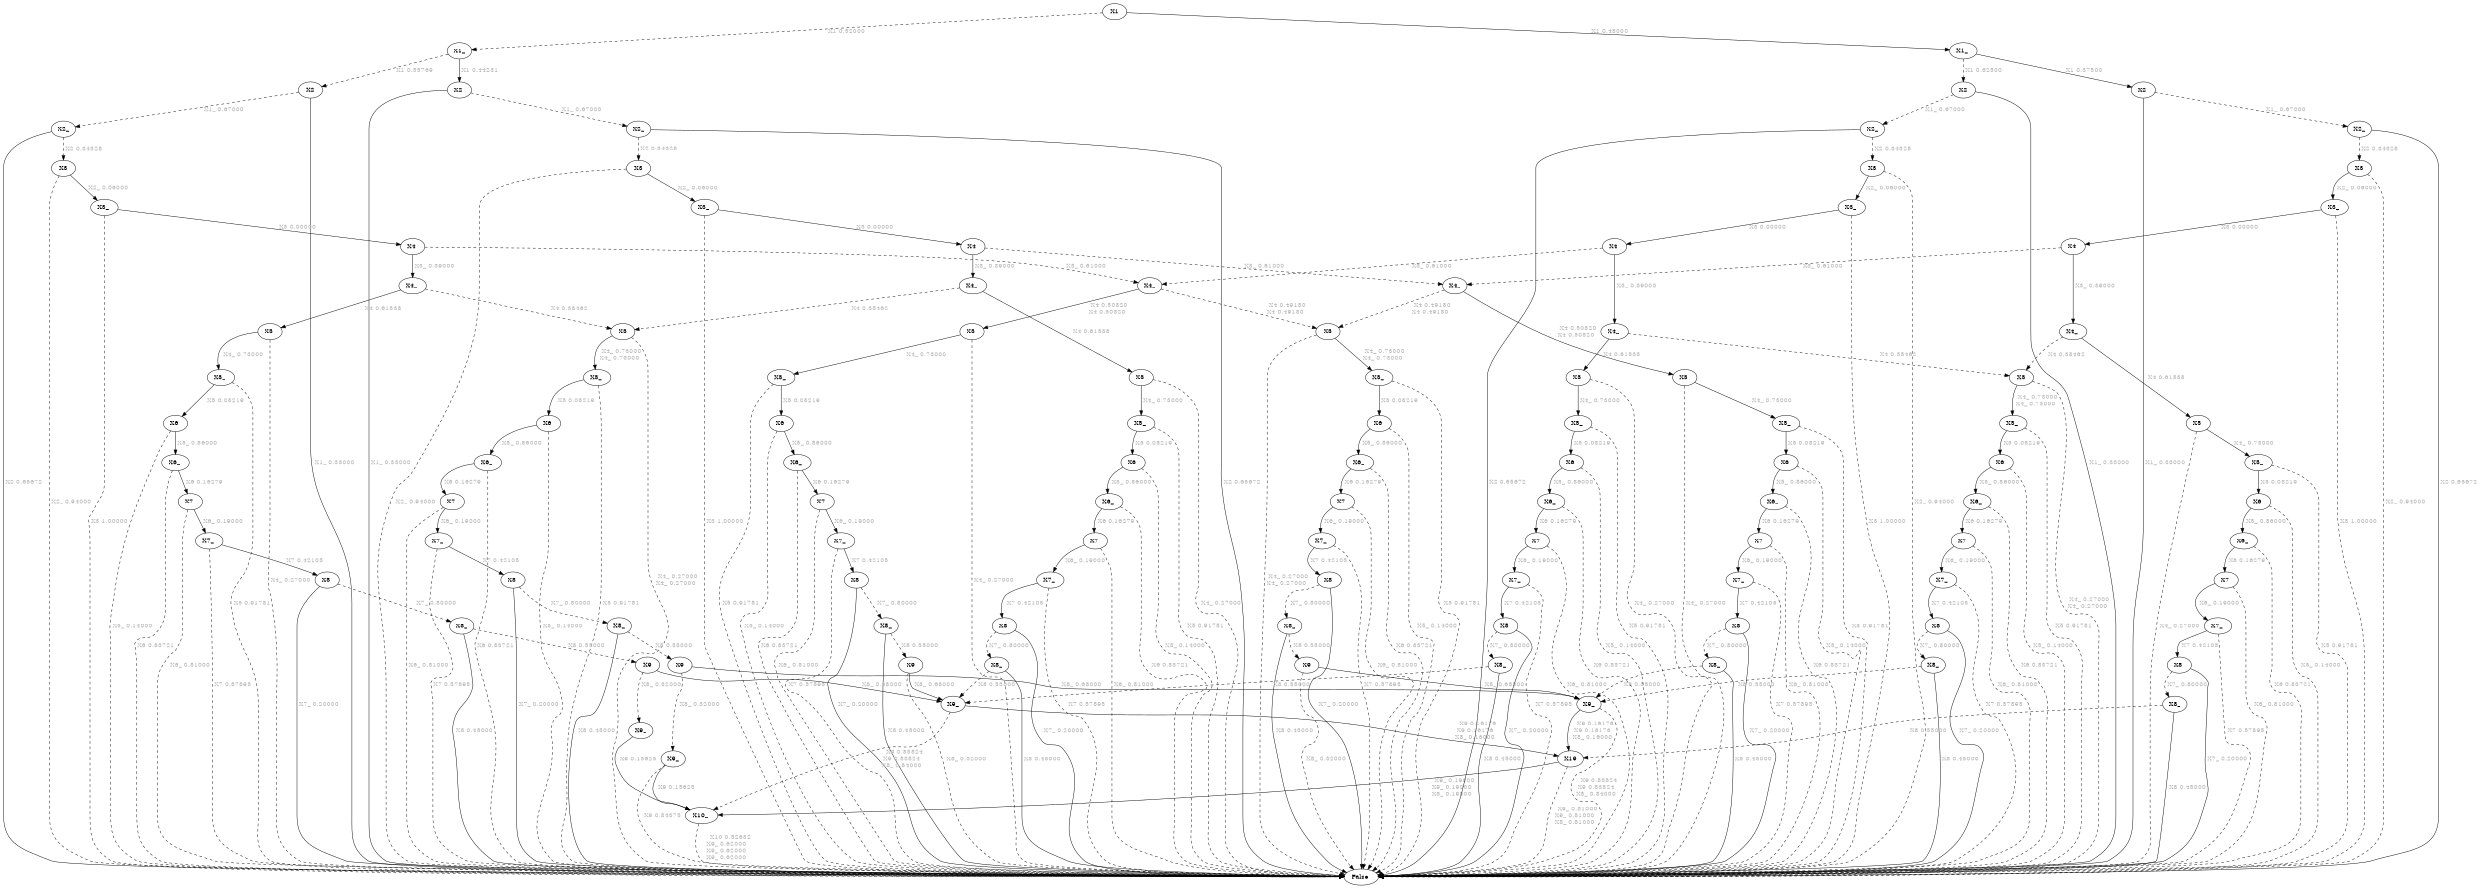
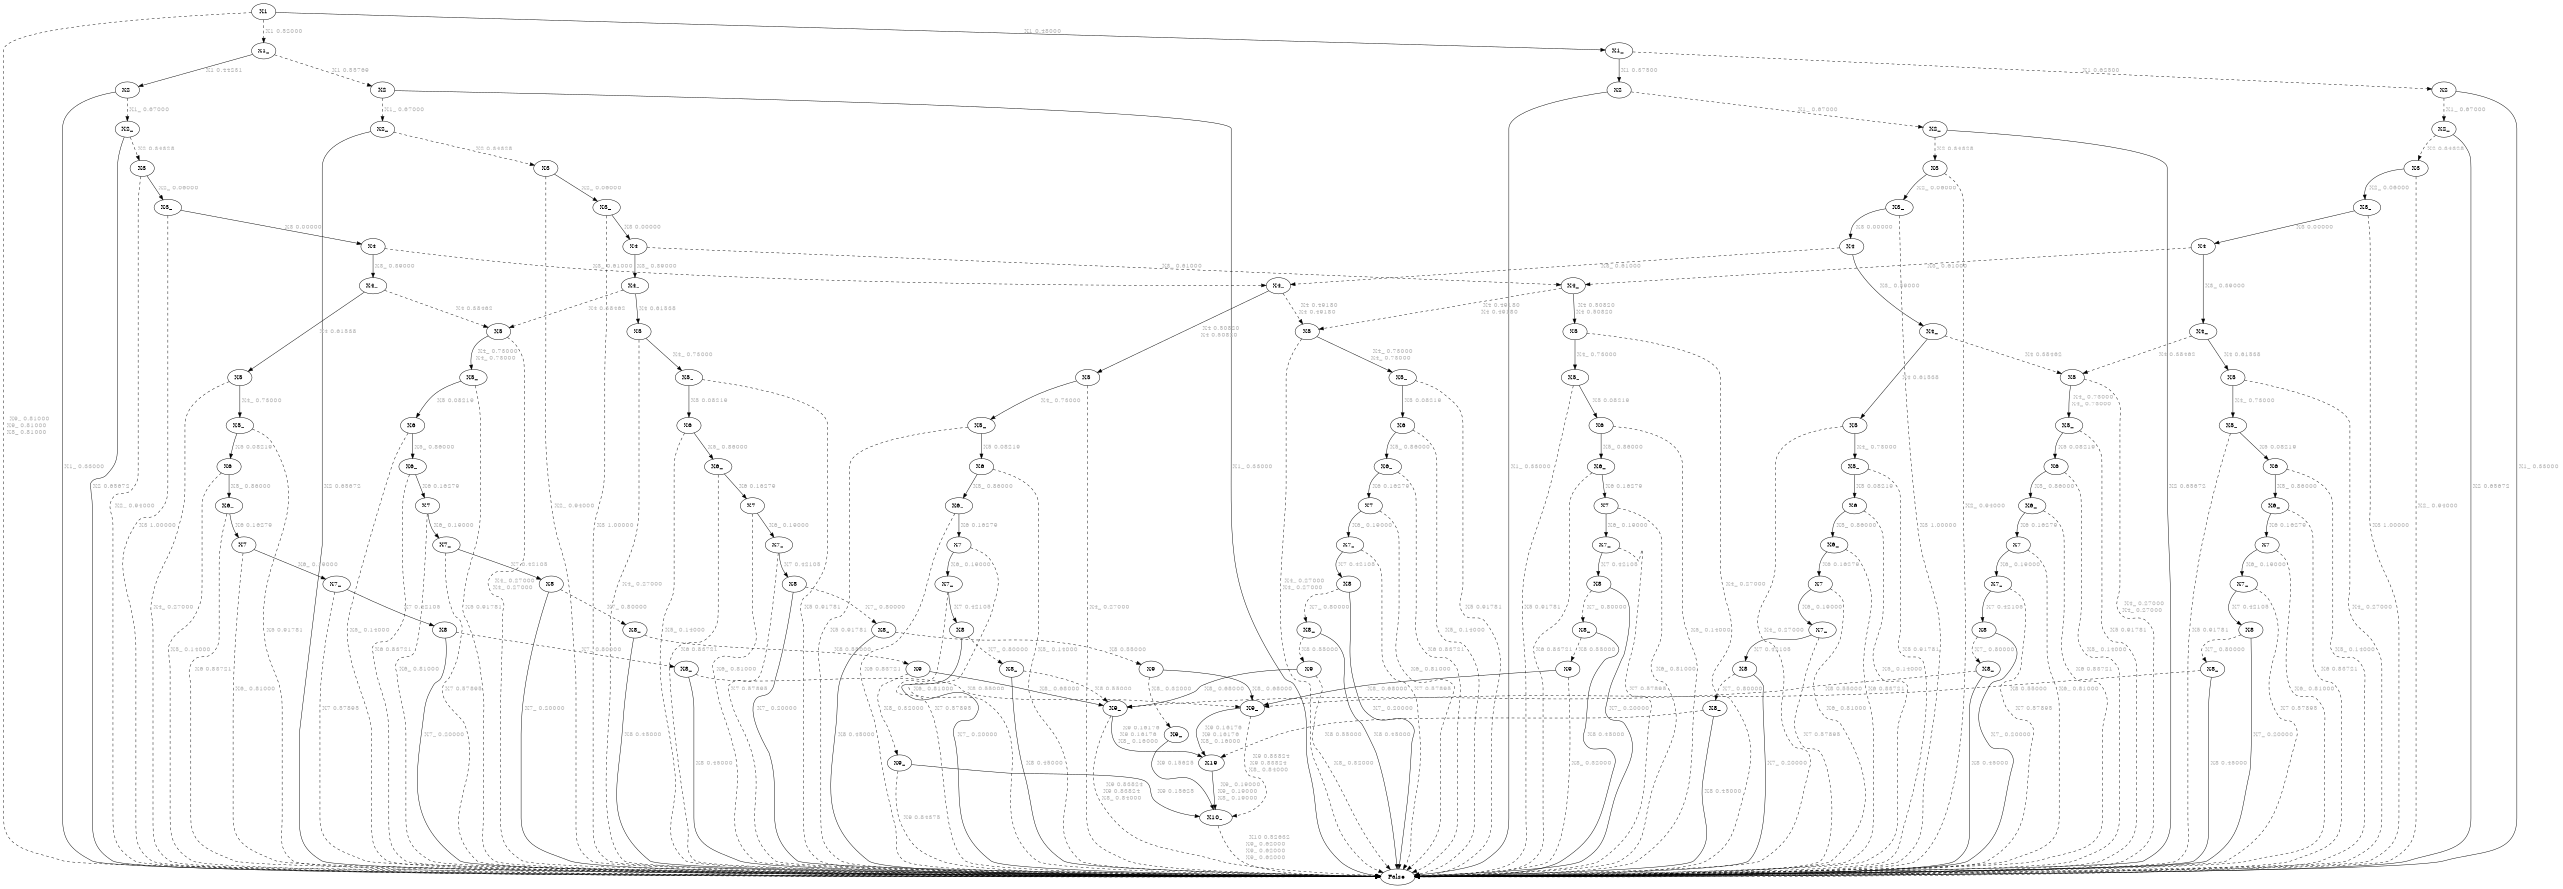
  digraph {
    edge [fontcolor=gray]
    n1 [label=X1]
    n2 [label=X1_]
    n3 [label="X1_ "]
    n4 [label=X2]
    n5 [label="X2 "]
    n6 [label=X2]
    n7 [label="X2 "]
    n8 [label=X2_]
    n9 [label="False "]
    n10 [label=X2_]
    n11 [label=X3]
    n12 [label="X3_ "]
    n13 [label="X4 "]
    n14 [label=X4_]
    n15 [label="X4_ "]
    n16 [label=X5]
    n17 [label="X5 "]
    n18 [label=X5]
    n19 [label="X5 "]
    n20 [label="X5_ "]
    n21 [label="X5_ "]
    n22 [label="X6 "]
    n23 [label="X6_ "]
    n24 [label="X7 "]
    n25 [label="X7_ "]
    n26 [label="X8 "]
    n27 [label=X8_]
    n28 [label=X9]
    n29 [label=X9_]
    n30 [label=X19]
    n31 [label="X10_ "]
    n32 [label="X6 "]
    n33 [label="X6_ "]
    n34 [label="X7 "]
    n35 [label="X7_ "]
    n36 [label="X8 "]
    n37 [label=X8_]
    n38 [label=X9]
    n39 [label=X9_]
    n40 [label="X5_ "]
    n41 [label="X5_ "]
    n42 [label="X6 "]
    n43 [label="X6_ "]
    n44 [label="X7 "]
    n45 [label="X7_ "]
    n46 [label="X8 "]
    n47 [label=X8_]
    n48 [label=X9]
    n49 [label=X9_]
    n50 [label="X6 "]
    n51 [label="X6_ "]
    n52 [label="X7 "]
    n53 [label="X7_ "]
    n54 [label="X8 "]
    n55 [label=X8_]
    n56 [label=X9]
    n57 [label=X9_]
    n58 [label=X3]
    n59 [label="X3_ "]
    n60 [label="X4 "]
    n61 [label=X4_]
    n62 [label="X4_ "]
    n63 [label="X5 "]
    n64 [label="X5 "]
    n65 [label="X5_ "]
    n66 [label="X6 "]
    n67 [label="X6_ "]
    n68 [label="X7 "]
    n69 [label="X7_ "]
    n70 [label="X8 "]
    n71 [label=X8_]
    n72 [label="X5_ "]
    n73 [label="X6 "]
    n74 [label="X6_ "]
    n75 [label="X7 "]
    n76 [label="X7_ "]
    n77 [label="X8 "]
    n78 [label=X8_]
    n79 [label=X2_]
    n80 [label=X2_]
    n81 [label=X3]
    n82 [label="X3_ "]
    n83 [label="X4 "]
    n84 [label="X4_ "]
    n85 [label=X5]
    n86 [label="X5 "]
    n87 [label="X5_ "]
    n88 [label="X5_ "]
    n89 [label="X6 "]
    n90 [label="X6_ "]
    n91 [label="X7 "]
    n92 [label="X7_ "]
    n93 [label="X8 "]
    n94 [label=X8_]
    n95 [label="X6 "]
    n96 [label="X6_ "]
    n97 [label="X7 "]
    n98 [label="X7_ "]
    n99 [label="X8 "]
    n100 [label=X8_]
    n101 [label=X3]
    n102 [label="X3_ "]
    n103 [label="X4 "]
    n104 [label="X4_ "]
    n105 [label="X5 "]
    n106 [label="X5_ "]
    n107 [label="X6 "]
    n108 [label="X6_ "]
    n109 [label="X7 "]
    n110 [label="X7_ "]
    n111 [label="X8 "]
    n112 [label=X8_]
    n1 -> n2 [label=" X1 0.52000\n" style=dashed]
    n1 -> n3 [label=" X1 0.48000\n"]
    n2 -> n4 [label=" X1 0.55769\n" style=dashed]
    n2 -> n5 [label=" X1 0.44231\n"]
    n3 -> n6 [label=" X1 0.62500\n" style=dashed]
    n3 -> n7 [label=" X1 0.37500\n"]
    n4 -> n8 [label=" X1_ 0.67000\n" style=dashed]
    n4 -> n9 [label=" X1_ 0.33000\n"]
    n5 -> n9 [label=" X1_ 0.33000\n"]
    n5 -> n10 [label=" X1_ 0.67000\n" style=dashed]
    n6 -> n9 [label=" X1_ 0.33000\n"]
    n6 -> n79 [label=" X1_ 0.67000\n" style=dashed]
    n7 -> n9 [label=" X1_ 0.33000\n"]
    n7 -> n80 [label=" X1_ 0.67000\n" style=dashed]
    n8 -> n9 [label=" X2 0.65672\n"]
    n8 -> n11 [label=" X2 0.34328\n" style=dashed]
    n10 -> n9 [label=" X2 0.65672\n"]
    n10 -> n58 [label=" X2 0.34328\n" style=dashed]
    n11 -> n9 [label=" X2_ 0.94000\n" style=dashed]
    n11 -> n12 [label=" X2_ 0.06000\n"]
    n12 -> n9 [label=" X3 1.00000\n" style=dashed]
    n12 -> n13 [label=" X3 0.00000\n"]
    n13 -> n14 [label=" X3_ 0.61000\n" style=dashed]
    n13 -> n15 [label=" X3_ 0.39000\n"]
    n14 -> n16 [label="  X4 0.49180\nX4 0.49180\n" style=dashed]
    n14 -> n17 [label="  X4 0.50820\nX4 0.50820\n"]
    n15 -> n18 [label=" X4 0.38462\n" style=dashed]
    n15 -> n19 [label=" X4 0.61538\n"]
    n16 -> n9 [label="  X4_ 0.27000\nX4_ 0.27000\n" style=dashed]
    n16 -> n20 [label="  X4_ 0.73000\nX4_ 0.73000\n"]
    n17 -> n9 [label=" X4_ 0.27000\n" style=dashed]
    n17 -> n21 [label=" X4_ 0.73000\n"]
    n18 -> n9 [label="  X4_ 0.27000\nX4_ 0.27000\n" style=dashed]
    n18 -> n40 [label="  X4_ 0.73000\nX4_ 0.73000\n"]
    n19 -> n9 [label=" X4_ 0.27000\n" style=dashed]
    n19 -> n41 [label=" X4_ 0.73000\n"]
    n20 -> n9 [label=" X5 0.91781\n" style=dashed]
    n20 -> n22 [label=" X5 0.08219\n"]
    n21 -> n9 [label=" X5 0.91781\n" style=dashed]
    n21 -> n32 [label=" X5 0.08219\n"]
    n22 -> n9 [label=" X5_ 0.14000\n" style=dashed]
    n22 -> n23 [label=" X5_ 0.86000\n"]
    n23 -> n9 [label=" X6 0.83721\n" style=dashed]
    n23 -> n24 [label=" X6 0.16279\n"]
    n24 -> n9 [label=" X6_ 0.81000\n" style=dashed]
    n24 -> n25 [label=" X6_ 0.19000\n"]
    n25 -> n9 [label=" X7 0.57895\n" style=dashed]
    n25 -> n26 [label=" X7 0.42105\n"]
    n26 -> n9 [label=" X7_ 0.20000\n"]
    n26 -> n27 [label=" X7_ 0.80000\n" style=dashed]
    n27 -> n9 [label=" X8 0.45000\n"]
    n27 -> n28 [label=" X8 0.55000\n" style=dashed]
    n28 -> n9 [label=" X8_ 0.32000\n" style=dashed]
    n28 -> n29 [label=" X8_ 0.68000\n"]
    n29 -> n9 [label="   X9 0.83824\nX9 0.83824\nX8_ 0.84000\n" style=dashed]
    n29 -> n30 [label="   X9 0.16176\nX9 0.16176\nX8_ 0.16000\n"]
-   n30 -> n9 [label="   X9_ 0.81000\nX9_ 0.81000\nX8_ 0.81000\n" style=dashed]
+   n1 -> n9 [label="   X9_ 0.81000\nX9_ 0.81000\nX8_ 0.81000\n" style=dashed]
    n30 -> n31 [label="   X9_ 0.19000\nX9_ 0.19000\nX8_ 0.19000\n"]
    n31 -> n9 [label="    X10 0.52632\nX9_ 0.62000\nX9_ 0.62000\nX9_ 0.62000\n" style=dashed]
    n32 -> n9 [label=" X5_ 0.14000\n" style=dashed]
    n32 -> n33 [label=" X5_ 0.86000\n"]
    n33 -> n9 [label=" X6 0.83721\n" style=dashed]
    n33 -> n34 [label=" X6 0.16279\n"]
    n34 -> n9 [label=" X6_ 0.81000\n" style=dashed]
    n34 -> n35 [label=" X6_ 0.19000\n"]
    n35 -> n9 [label=" X7 0.57895\n" style=dashed]
    n35 -> n36 [label=" X7 0.42105\n"]
    n36 -> n9 [label=" X7_ 0.20000\n"]
    n36 -> n37 [label=" X7_ 0.80000\n" style=dashed]
    n37 -> n9 [label=" X8 0.45000\n"]
    n37 -> n38 [label=" X8 0.55000\n" style=dashed]
    n38 -> n9 [label=" X8_ 0.32000\n" style=dashed]
    n38 -> n39 [label=" X8_ 0.68000\n"]
    n39 -> n30 [label="   X9 0.16176\nX9 0.16176\nX8_ 0.16000\n"]
    n39 -> n31 [label="   X9 0.83824\nX9 0.83824\nX8_ 0.84000\n" style=dashed]
    n40 -> n9 [label=" X5 0.91781\n" style=dashed]
    n40 -> n42 [label=" X5 0.08219\n"]
    n41 -> n9 [label=" X5 0.91781\n" style=dashed]
    n41 -> n50 [label=" X5 0.08219\n"]
    n42 -> n9 [label=" X5_ 0.14000\n" style=dashed]
    n42 -> n43 [label=" X5_ 0.86000\n"]
    n43 -> n9 [label=" X6 0.83721\n" style=dashed]
    n43 -> n44 [label=" X6 0.16279\n"]
    n44 -> n9 [label=" X6_ 0.81000\n" style=dashed]
    n44 -> n45 [label=" X6_ 0.19000\n"]
    n45 -> n9 [label=" X7 0.57895\n" style=dashed]
    n45 -> n46 [label=" X7 0.42105\n"]
    n46 -> n9 [label=" X7_ 0.20000\n"]
    n46 -> n47 [label=" X7_ 0.80000\n" style=dashed]
    n47 -> n9 [label=" X8 0.45000\n"]
    n47 -> n48 [label=" X8 0.55000\n" style=dashed]
    n48 -> n29 [label=" X8_ 0.68000\n"]
    n48 -> n49 [label=" X8_ 0.32000\n" style=dashed]
    n49 -> n9 [label=" X9 0.84375\n" style=dashed]
    n49 -> n31 [label=" X9 0.15625\n"]
    n50 -> n9 [label=" X5_ 0.14000\n" style=dashed]
    n50 -> n51 [label=" X5_ 0.86000\n"]
    n51 -> n9 [label=" X6 0.83721\n" style=dashed]
    n51 -> n52 [label=" X6 0.16279\n"]
    n52 -> n9 [label=" X6_ 0.81000\n" style=dashed]
    n52 -> n53 [label=" X6_ 0.19000\n"]
    n53 -> n9 [label=" X7 0.57895\n" style=dashed]
    n53 -> n54 [label=" X7 0.42105\n"]
    n54 -> n9 [label=" X7_ 0.20000\n"]
    n54 -> n55 [label=" X7_ 0.80000\n" style=dashed]
    n55 -> n9 [label=" X8 0.45000\n"]
    n55 -> n56 [label=" X8 0.55000\n" style=dashed]
    n56 -> n39 [label=" X8_ 0.68000\n"]
    n56 -> n57 [label=" X8_ 0.32000\n" style=dashed]
    n57 -> n31 [label=" X9 0.15625\n"]
    n58 -> n9 [label=" X2_ 0.94000\n" style=dashed]
    n58 -> n59 [label=" X2_ 0.06000\n"]
    n59 -> n9 [label=" X3 1.00000\n" style=dashed]
    n59 -> n60 [label=" X3 0.00000\n"]
    n60 -> n61 [label=" X3_ 0.61000\n" style=dashed]
    n60 -> n62 [label=" X3_ 0.39000\n"]
    n61 -> n16 [label="  X4 0.49180\nX4 0.49180\n" style=dashed]
    n61 -> n63 [label="  X4 0.50820\nX4 0.50820\n"]
    n62 -> n18 [label=" X4 0.38462\n" style=dashed]
    n62 -> n64 [label=" X4 0.61538\n"]
    n63 -> n9 [label=" X4_ 0.27000\n" style=dashed]
    n63 -> n65 [label=" X4_ 0.73000\n"]
    n64 -> n9 [label=" X4_ 0.27000\n" style=dashed]
    n64 -> n72 [label=" X4_ 0.73000\n"]
    n65 -> n9 [label=" X5 0.91781\n" style=dashed]
    n65 -> n66 [label=" X5 0.08219\n"]
    n66 -> n9 [label=" X5_ 0.14000\n" style=dashed]
    n66 -> n67 [label=" X5_ 0.86000\n"]
    n67 -> n9 [label=" X6 0.83721\n" style=dashed]
    n67 -> n68 [label=" X6 0.16279\n"]
    n68 -> n9 [label=" X6_ 0.81000\n" style=dashed]
    n68 -> n69 [label=" X6_ 0.19000\n"]
    n69 -> n9 [label=" X7 0.57895\n" style=dashed]
    n69 -> n70 [label=" X7 0.42105\n"]
    n70 -> n9 [label=" X7_ 0.20000\n"]
    n70 -> n71 [label=" X7_ 0.80000\n" style=dashed]
    n71 -> n9 [label=" X8 0.45000\n"]
    n71 -> n29 [label=" X8 0.55000\n" style=dashed]
    n72 -> n9 [label=" X5 0.91781\n" style=dashed]
    n72 -> n73 [label=" X5 0.08219\n"]
    n73 -> n9 [label=" X5_ 0.14000\n" style=dashed]
    n73 -> n74 [label=" X5_ 0.86000\n"]
    n74 -> n9 [label=" X6 0.83721\n" style=dashed]
    n74 -> n75 [label=" X6 0.16279\n"]
    n75 -> n9 [label=" X6_ 0.81000\n" style=dashed]
    n75 -> n76 [label=" X6_ 0.19000\n"]
    n76 -> n9 [label=" X7 0.57895\n" style=dashed]
    n76 -> n77 [label=" X7 0.42105\n"]
    n77 -> n9 [label=" X7_ 0.20000\n"]
    n77 -> n78 [label=" X7_ 0.80000\n" style=dashed]
    n78 -> n9 [label=" X8 0.45000\n"]
    n78 -> n39 [label=" X8 0.55000\n" style=dashed]
    n79 -> n9 [label=" X2 0.65672\n"]
    n79 -> n81 [label=" X2 0.34328\n" style=dashed]
    n80 -> n9 [label=" X2 0.65672\n"]
    n80 -> n101 [label=" X2 0.34328\n" style=dashed]
    n81 -> n9 [label=" X2_ 0.94000\n" style=dashed]
    n81 -> n82 [label=" X2_ 0.06000\n"]
    n82 -> n9 [label=" X3 1.00000\n" style=dashed]
    n82 -> n83 [label=" X3 0.00000\n"]
    n83 -> n14 [label=" X3_ 0.61000\n" style=dashed]
    n83 -> n84 [label=" X3_ 0.39000\n"]
    n84 -> n85 [label=" X4 0.38462\n" style=dashed]
    n84 -> n86 [label=" X4 0.61538\n"]
    n85 -> n9 [label="  X4_ 0.27000\nX4_ 0.27000\n" style=dashed]
    n85 -> n87 [label="  X4_ 0.73000\nX4_ 0.73000\n"]
    n86 -> n9 [label=" X4_ 0.27000\n" style=dashed]
    n86 -> n88 [label=" X4_ 0.73000\n"]
    n87 -> n9 [label=" X5 0.91781\n" style=dashed]
    n87 -> n89 [label=" X5 0.08219\n"]
    n88 -> n9 [label=" X5 0.91781\n" style=dashed]
    n88 -> n95 [label=" X5 0.08219\n"]
    n89 -> n9 [label=" X5_ 0.14000\n" style=dashed]
    n89 -> n90 [label=" X5_ 0.86000\n"]
    n90 -> n9 [label=" X6 0.83721\n" style=dashed]
    n90 -> n91 [label=" X6 0.16279\n"]
    n91 -> n9 [label=" X6_ 0.81000\n" style=dashed]
    n91 -> n92 [label=" X6_ 0.19000\n"]
    n92 -> n9 [label=" X7 0.57895\n" style=dashed]
    n92 -> n93 [label=" X7 0.42105\n"]
    n93 -> n9 [label=" X7_ 0.20000\n"]
    n93 -> n94 [label=" X7_ 0.80000\n" style=dashed]
    n94 -> n9 [label=" X8 0.45000\n"]
    n94 -> n29 [label=" X8 0.55000\n" style=dashed]
    n95 -> n9 [label=" X5_ 0.14000\n" style=dashed]
    n95 -> n96 [label=" X5_ 0.86000\n"]
    n96 -> n9 [label=" X6 0.83721\n" style=dashed]
    n96 -> n97 [label=" X6 0.16279\n"]
    n97 -> n9 [label=" X6_ 0.81000\n" style=dashed]
    n97 -> n98 [label=" X6_ 0.19000\n"]
    n98 -> n9 [label=" X7 0.57895\n" style=dashed]
    n98 -> n99 [label=" X7 0.42105\n"]
    n99 -> n9 [label=" X7_ 0.20000\n"]
    n99 -> n100 [label=" X7_ 0.80000\n" style=dashed]
    n100 -> n9 [label=" X8 0.45000\n"]
    n100 -> n39 [label=" X8 0.55000\n" style=dashed]
    n101 -> n9 [label=" X2_ 0.94000\n" style=dashed]
    n101 -> n102 [label=" X2_ 0.06000\n"]
    n102 -> n9 [label=" X3 1.00000\n" style=dashed]
    n102 -> n103 [label=" X3 0.00000\n"]
    n103 -> n61 [label=" X3_ 0.61000\n" style=dashed]
    n103 -> n104 [label=" X3_ 0.39000\n"]
    n104 -> n85 [label=" X4 0.38462\n" style=dashed]
    n104 -> n105 [label=" X4 0.61538\n"]
    n105 -> n9 [label=" X4_ 0.27000\n" style=dashed]
    n105 -> n106 [label=" X4_ 0.73000\n"]
    n106 -> n9 [label=" X5 0.91781\n" style=dashed]
    n106 -> n107 [label=" X5 0.08219\n"]
    n107 -> n9 [label=" X5_ 0.14000\n" style=dashed]
    n107 -> n108 [label=" X5_ 0.86000\n"]
    n108 -> n9 [label=" X6 0.83721\n" style=dashed]
    n108 -> n109 [label=" X6 0.16279\n"]
    n109 -> n9 [label=" X6_ 0.81000\n" style=dashed]
    n109 -> n110 [label=" X6_ 0.19000\n"]
    n110 -> n9 [label=" X7 0.57895\n" style=dashed]
    n110 -> n111 [label=" X7 0.42105\n"]
    n111 -> n9 [label=" X7_ 0.20000\n"]
    n111 -> n112 [label=" X7_ 0.80000\n" style=dashed]
    n112 -> n9 [label=" X8 0.45000\n"]
    n112 -> n30 [label=" X8 0.55000\n" style=dashed]
  }
